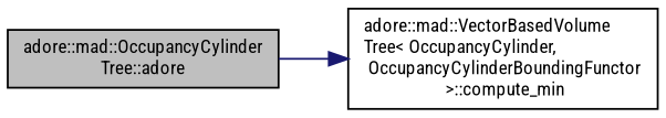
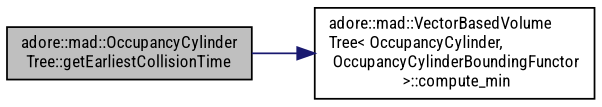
  digraph {
    rankdir=LR
    fontname="Roboto Condensed"
    node [color=black fontname="Roboto Condensed" fontsize=10 shape=record style=filled]
-   n1 [fillcolor=grey75 fontcolor=black height=0.2 label="adore::mad::OccupancyCylinder\lTree::adore" width=0.4]
+   n1 [fillcolor=grey75 fontcolor=black height=0.2 label="adore::mad::OccupancyCylinder\lTree::getEarliestCollisionTime" width=0.4]
    n2 [fillcolor=white height=0.2 label="adore::mad::VectorBasedVolume\lTree\< OccupancyCylinder,\l OccupancyCylinderBoundingFunctor\l \>::compute_min" width=0.4]
    n1 -> n2 [color=midnightblue fontname="Roboto Condensed" fontsize=10 labelfontname=Helvetica labelfontsize=10 style=solid]
  }
